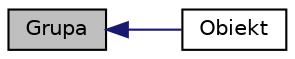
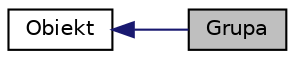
  digraph {
    rankdir=LR
    node [color=black fontname=Helvetica fontsize=10 shape=record style=filled]
    n1 [fillcolor=grey75 fontcolor=black height=0.2 label=Grupa width=0.4]
    n2 [fillcolor=white height=0.2 label=Obiekt width=0.4]
-   n1 -> n2 [color=midnightblue dir=back fontname=Helvetica fontsize=10 labelfontname=Helvetica labelfontsize=10 style=solid]
+   n2 -> n1 [color=midnightblue dir=back fontname=Helvetica fontsize=10 labelfontname=Helvetica labelfontsize=10 style=solid]
  }
